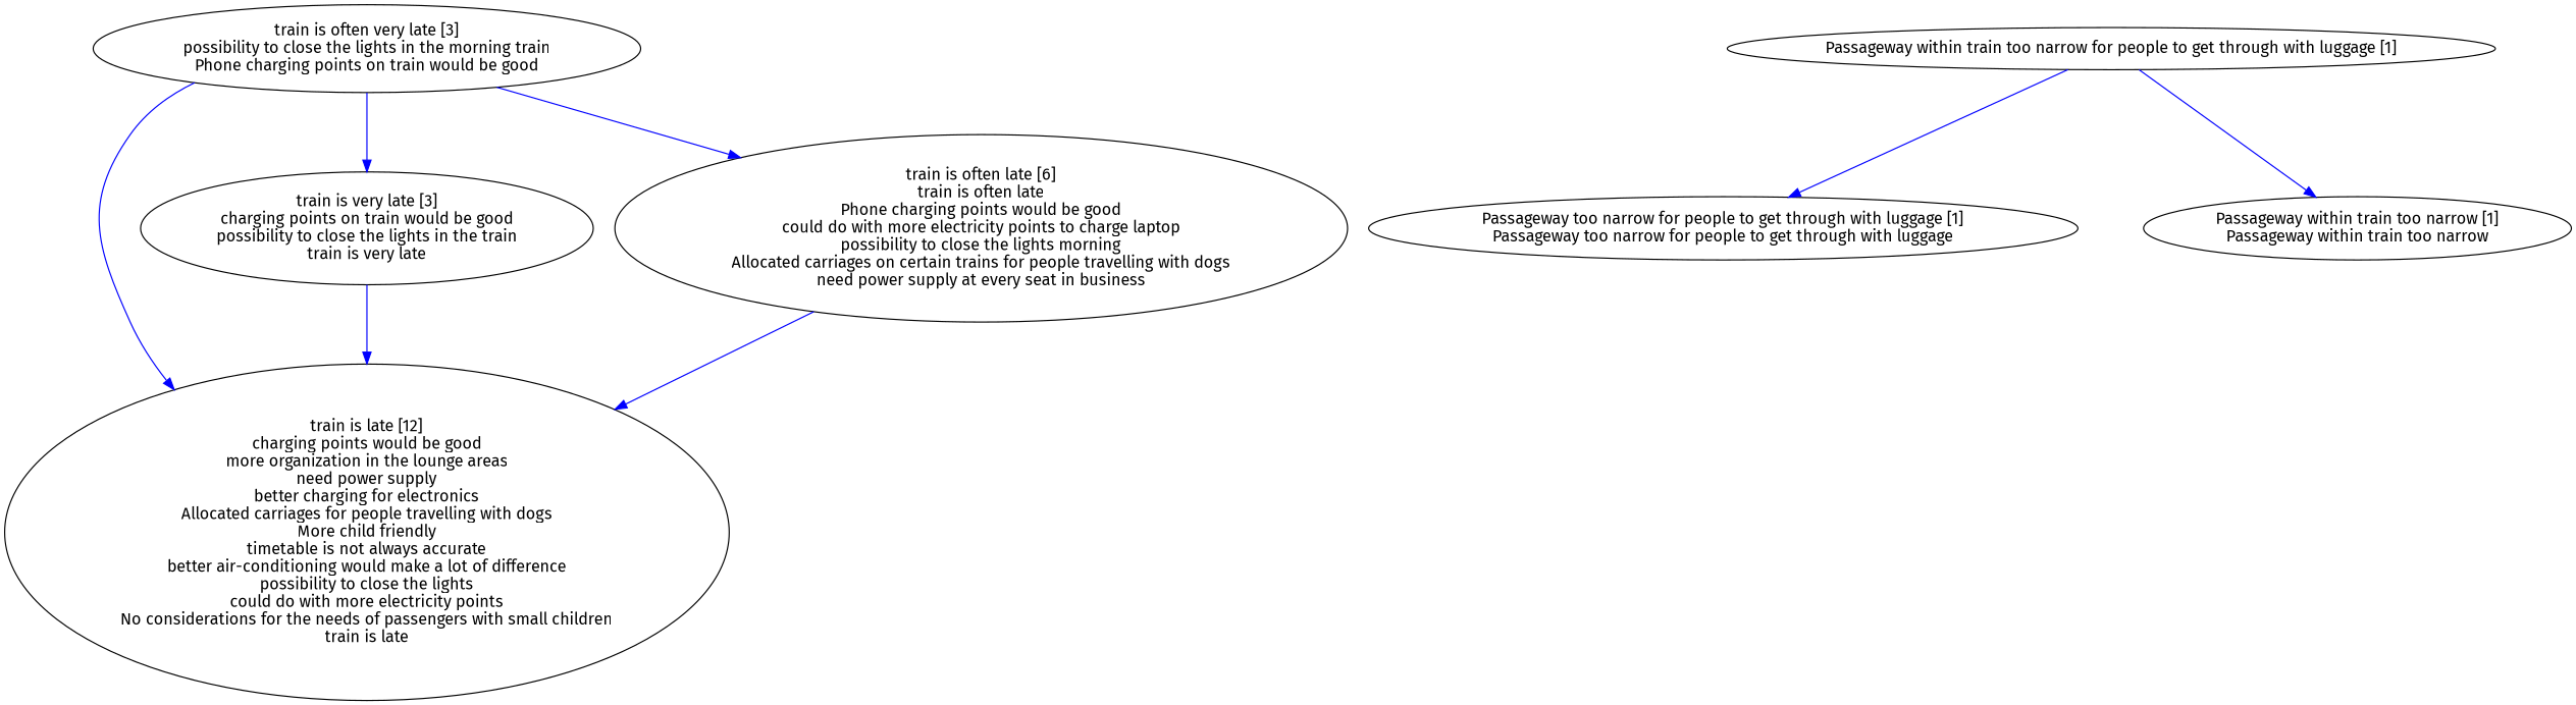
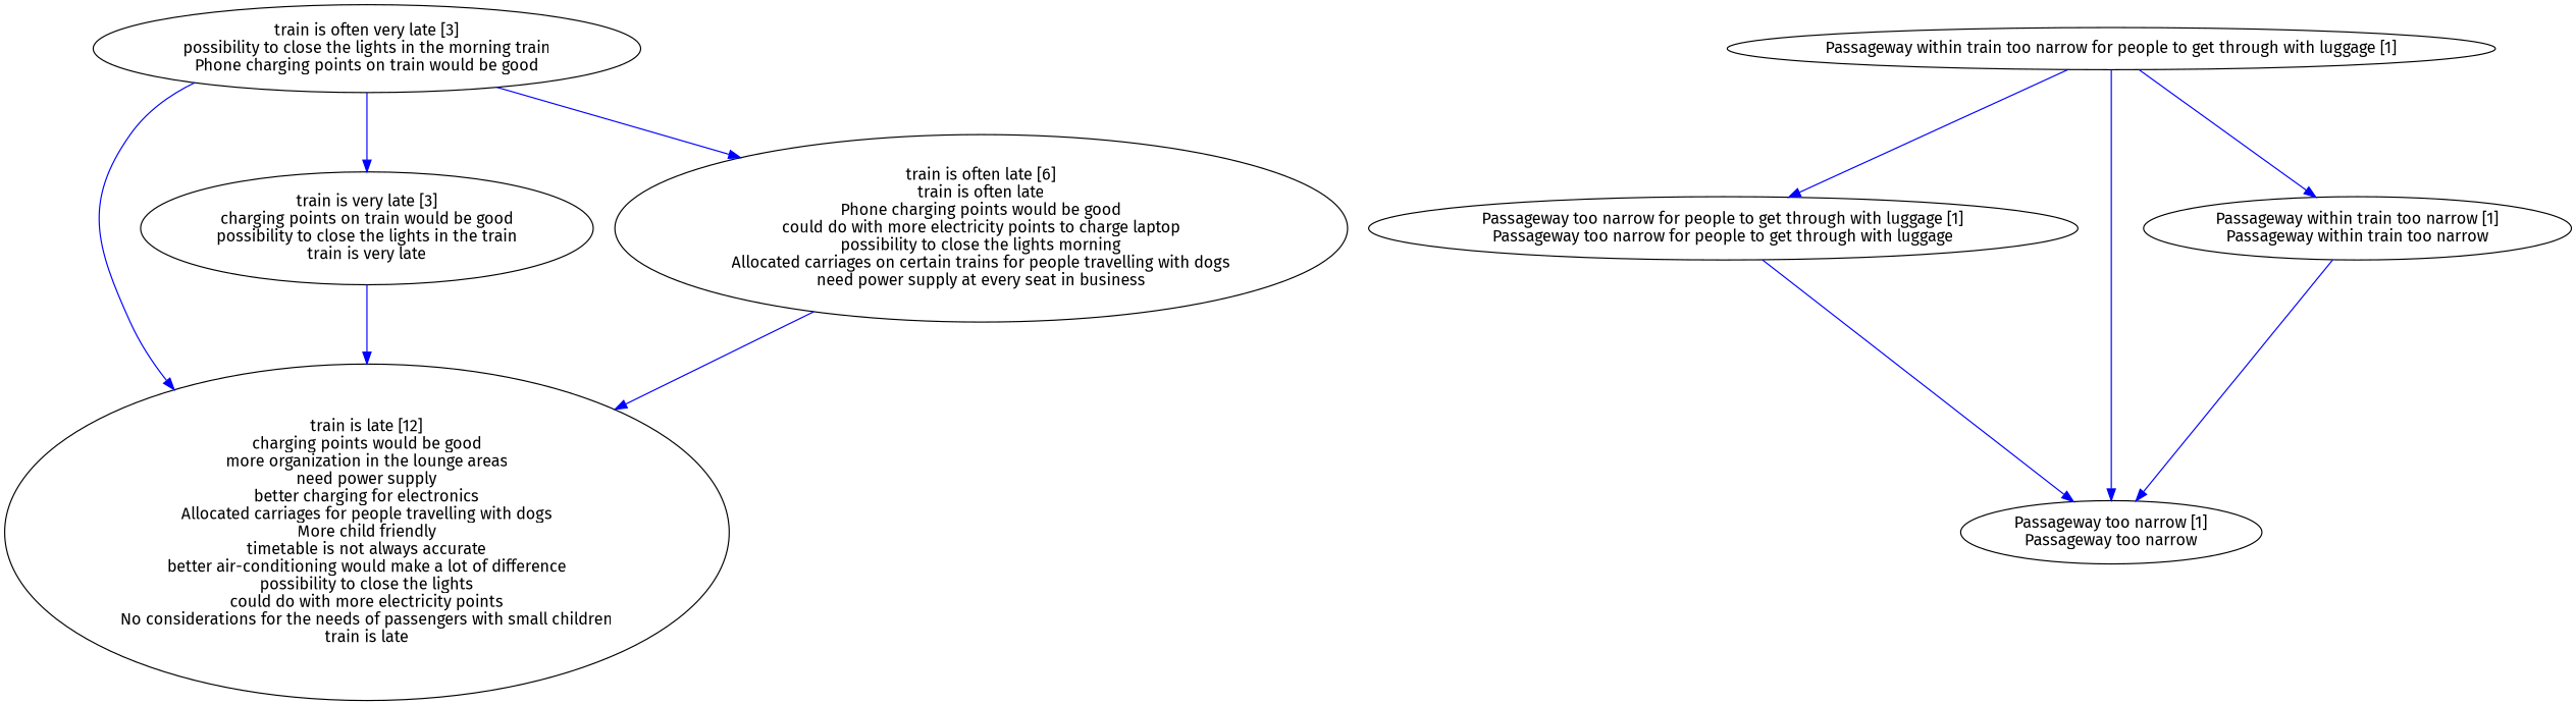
  digraph {
    fontname="Fira Sans"
    node [fontname="Fira Sans"]
    edge [color=blue fontname="Fira Sans"]
    "train is often very late [3]\npossibility to close the lights in the morning train\nPhone charging points on train would be good"
    "train is late [12]\ncharging points would be good\nmore organization in the lounge areas\nneed power supply\nbetter charging for electronics\nAllocated carriages for people travelling with dogs\nMore child friendly\ntimetable is not always accurate\nbetter air-conditioning would make a lot of difference\npossibility to close the lights\ncould do with more electricity points\nNo considerations for the needs of passengers with small children\ntrain is late"
    "train is very late [3]\ncharging points on train would be good\npossibility to close the lights in the train\ntrain is very late"
    "train is often late [6]\ntrain is often late\nPhone charging points would be good\ncould do with more electricity points to charge laptop\npossibility to close the lights morning\nAllocated carriages on certain trains for people travelling with dogs\nneed power supply at every seat in business"
    "Passageway within train too narrow for people to get through with luggage [1]"
    "Passageway too narrow for people to get through with luggage [1]\nPassageway too narrow for people to get through with luggage"
+   "Passageway too narrow [1]\nPassageway too narrow"
    "Passageway within train too narrow [1]\nPassageway within train too narrow"
    "train is often very late [3]\npossibility to close the lights in the morning train\nPhone charging points on train would be good" -> "train is late [12]\ncharging points would be good\nmore organization in the lounge areas\nneed power supply\nbetter charging for electronics\nAllocated carriages for people travelling with dogs\nMore child friendly\ntimetable is not always accurate\nbetter air-conditioning would make a lot of difference\npossibility to close the lights\ncould do with more electricity points\nNo considerations for the needs of passengers with small children\ntrain is late"
    "train is often very late [3]\npossibility to close the lights in the morning train\nPhone charging points on train would be good" -> "train is very late [3]\ncharging points on train would be good\npossibility to close the lights in the train\ntrain is very late"
    "train is often very late [3]\npossibility to close the lights in the morning train\nPhone charging points on train would be good" -> "train is often late [6]\ntrain is often late\nPhone charging points would be good\ncould do with more electricity points to charge laptop\npossibility to close the lights morning\nAllocated carriages on certain trains for people travelling with dogs\nneed power supply at every seat in business"
    "train is very late [3]\ncharging points on train would be good\npossibility to close the lights in the train\ntrain is very late" -> "train is late [12]\ncharging points would be good\nmore organization in the lounge areas\nneed power supply\nbetter charging for electronics\nAllocated carriages for people travelling with dogs\nMore child friendly\ntimetable is not always accurate\nbetter air-conditioning would make a lot of difference\npossibility to close the lights\ncould do with more electricity points\nNo considerations for the needs of passengers with small children\ntrain is late"
    "train is often late [6]\ntrain is often late\nPhone charging points would be good\ncould do with more electricity points to charge laptop\npossibility to close the lights morning\nAllocated carriages on certain trains for people travelling with dogs\nneed power supply at every seat in business" -> "train is late [12]\ncharging points would be good\nmore organization in the lounge areas\nneed power supply\nbetter charging for electronics\nAllocated carriages for people travelling with dogs\nMore child friendly\ntimetable is not always accurate\nbetter air-conditioning would make a lot of difference\npossibility to close the lights\ncould do with more electricity points\nNo considerations for the needs of passengers with small children\ntrain is late"
    "Passageway within train too narrow for people to get through with luggage [1]" -> "Passageway too narrow for people to get through with luggage [1]\nPassageway too narrow for people to get through with luggage"
+   "Passageway within train too narrow for people to get through with luggage [1]" -> "Passageway too narrow [1]\nPassageway too narrow"
    "Passageway within train too narrow for people to get through with luggage [1]" -> "Passageway within train too narrow [1]\nPassageway within train too narrow"
+   "Passageway too narrow for people to get through with luggage [1]\nPassageway too narrow for people to get through with luggage" -> "Passageway too narrow [1]\nPassageway too narrow"
+   "Passageway within train too narrow [1]\nPassageway within train too narrow" -> "Passageway too narrow [1]\nPassageway too narrow"
  }
